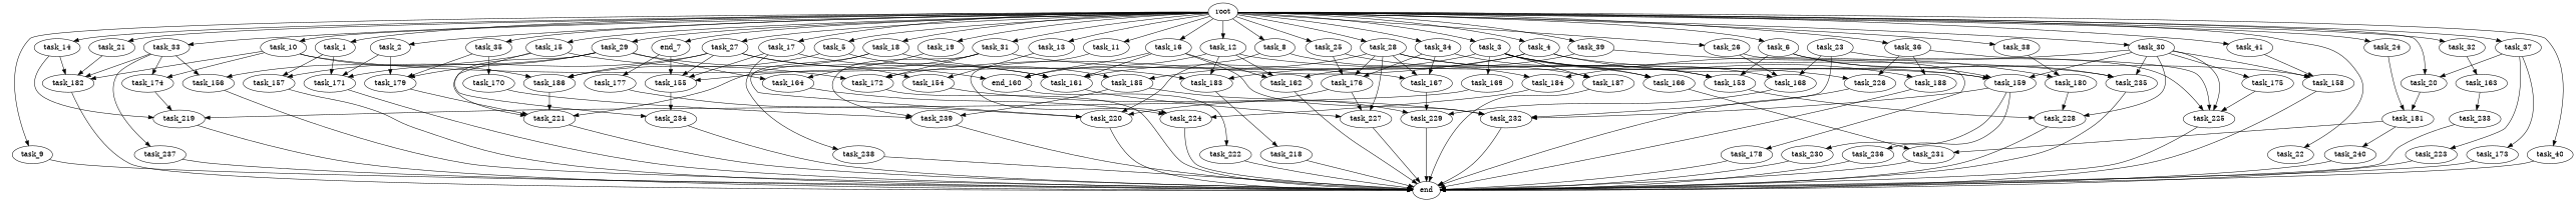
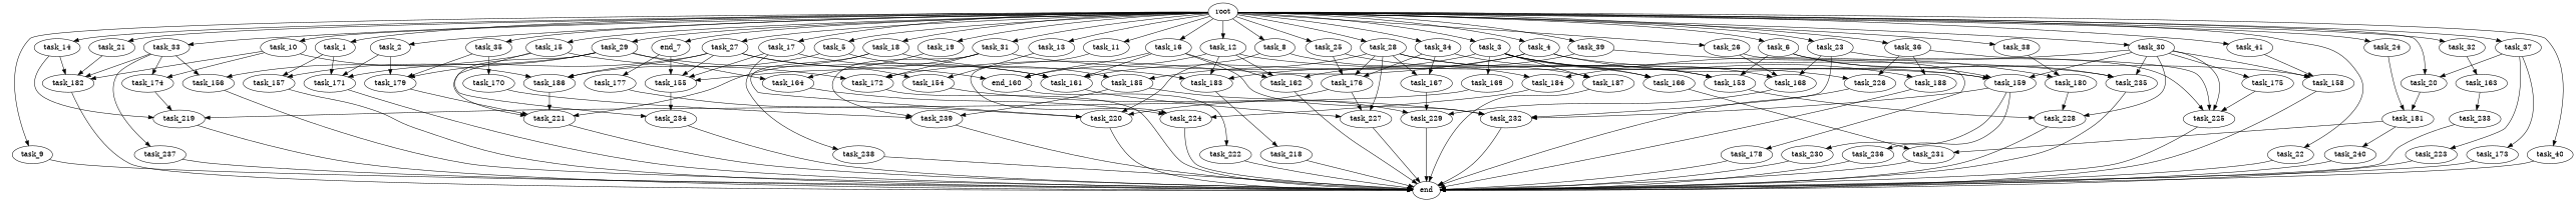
  digraph {
    root
    task_1
    task_2
    task_3
    task_4
    task_5
    task_6
    n8 [label=end_7]
    task_8
    task_9
    task_10
    task_11
    task_12
    task_13
    task_14
    task_15
    task_16
    task_17
    task_18
    task_19
    task_20
    task_21
    task_22
    task_23
    task_24
    task_25
    task_26
    task_27
    task_28
    task_29
    task_30
    task_31
    task_32
    task_33
    task_34
    task_35
    task_36
    task_37
    task_38
    task_39
    task_40
    task_41
    task_157
    task_171
    task_179
    task_161
    task_166
    task_168
    task_169
    task_187
    task_188
    task_226
    task_158
    task_159
    task_172
    task_183
    task_185
    task_186
    task_153
    task_235
    task_155
    task_177
    task_184
    task_220
    end
    task_167
    task_174
    task_182
    task_224
    n70 [label=end_160]
    task_162
    task_154
    task_219
    task_156
    task_234
    task_232
    task_238
    task_221
    task_164
    task_181
    task_225
    task_176
    task_178
    task_227
    task_175
    task_228
    task_239
    task_163
    task_237
    task_170
    task_173
    task_223
    task_180
    task_231
    task_229
    task_230
    task_236
    task_218
    task_222
    task_240
    task_233
    root -> task_1
    root -> task_2
    root -> task_3
    root -> task_4
    root -> task_5
    root -> task_6
    root -> n8
    root -> task_8
    root -> task_9
    root -> task_10
    root -> task_11
    root -> task_12
    root -> task_13
    root -> task_14
    root -> task_15
    root -> task_16
    root -> task_17
    root -> task_18
    root -> task_19
    root -> task_20
    root -> task_21
    root -> task_22
+   root -> task_23
    root -> task_24
    root -> task_25
    root -> task_26
    root -> task_27
    root -> task_28
    root -> task_29
    root -> task_30
    root -> task_31
    root -> task_32
    root -> task_33
    root -> task_34
    root -> task_35
    root -> task_36
    root -> task_37
    root -> task_38
    root -> task_39
    root -> task_40
    root -> task_41
    task_1 -> task_157
    task_1 -> task_171
    task_2 -> task_171
    task_2 -> task_179
    task_3 -> task_161
    task_3 -> task_166
    task_3 -> task_168
    task_3 -> task_169
    task_3 -> task_187
    task_3 -> task_188
    task_3 -> task_226
    task_4 -> task_158
    task_4 -> task_159
    task_4 -> task_172
    task_4 -> task_183
    task_5 -> task_185
    task_5 -> task_186
    task_6 -> task_159
    task_6 -> task_153
    task_6 -> task_235
    n8 -> task_155
    n8 -> task_177
    task_8 -> task_184
    task_8 -> task_220
    task_9 -> end
    task_10 -> task_186
-   task_10 -> task_167
    task_10 -> task_174
    task_10 -> task_182
    task_11 -> task_224
    task_12 -> task_159
    task_12 -> task_183
    task_12 -> n70
    task_12 -> task_162
    task_13 -> task_154
    task_14 -> task_182
    task_14 -> task_219
    task_15 -> task_172
    task_15 -> task_156
    task_15 -> task_234
    task_16 -> task_161
    task_16 -> n70
    task_16 -> task_162
    task_16 -> task_232
    task_17 -> task_161
    task_17 -> task_155
    task_17 -> task_238
    task_18 -> task_183
    task_18 -> task_220
    task_18 -> task_221
    task_19 -> task_164
    task_20 -> task_181
    task_21 -> task_182
+   task_22 -> end
    task_23 -> task_168
    task_23 -> task_232
    task_23 -> task_225
    task_24 -> task_181
    task_25 -> task_187
    task_25 -> task_176
    task_26 -> task_168
    task_26 -> task_178
    task_27 -> task_171
    task_27 -> task_186
    task_27 -> task_155
    task_27 -> n70
    task_27 -> task_154
    task_28 -> task_166
    task_28 -> task_185
    task_28 -> task_153
    task_28 -> task_167
    task_28 -> task_176
    task_28 -> task_227
    task_29 -> task_157
    task_29 -> task_179
    task_29 -> task_161
    task_29 -> task_221
    task_29 -> task_164
    task_30 -> task_158
    task_30 -> task_159
    task_30 -> task_235
    task_30 -> task_184
    task_30 -> task_225
    task_30 -> task_175
    task_30 -> task_228
    task_31 -> task_172
    task_31 -> task_235
    task_31 -> task_155
    task_31 -> task_239
    task_32 -> task_163
    task_33 -> task_174
    task_33 -> task_182
    task_33 -> task_156
    task_33 -> task_237
    task_34 -> task_153
    task_34 -> task_167
    task_34 -> task_176
    task_35 -> task_179
    task_35 -> task_170
    task_36 -> task_188
    task_36 -> task_226
    task_36 -> task_225
    task_37 -> task_20
    task_37 -> task_173
    task_37 -> task_223
    task_38 -> task_180
    task_39 -> task_162
    task_39 -> task_180
    task_40 -> end
    task_41 -> task_158
    task_157 -> end
    task_171 -> end
    task_179 -> task_221
    task_161 -> task_227
    task_166 -> task_231
    task_168 -> task_229
    task_169 -> task_219
    task_187 -> end
    task_188 -> end
    task_226 -> end
    task_158 -> end
    task_159 -> task_232
    task_159 -> task_230
    task_159 -> task_236
    task_172 -> end
    task_183 -> task_218
    task_185 -> task_239
    task_185 -> task_229
    task_186 -> task_221
    task_153 -> task_228
    task_235 -> end
    task_155 -> task_234
    task_177 -> task_220
    task_184 -> task_224
    task_220 -> end
    task_167 -> task_229
    task_174 -> task_219
    task_182 -> end
    task_224 -> end
    n70 -> task_222
    task_162 -> end
    task_154 -> task_232
    task_219 -> end
    task_156 -> end
    task_234 -> end
    task_232 -> end
    task_238 -> end
    task_221 -> end
    task_164 -> task_224
    task_181 -> task_231
    task_181 -> task_240
    task_225 -> end
    task_176 -> task_220
    task_176 -> task_227
    task_178 -> end
    task_227 -> end
    task_175 -> task_225
    task_228 -> end
    task_239 -> end
    task_163 -> task_233
    task_237 -> end
    task_170 -> task_239
    task_173 -> end
    task_223 -> end
    task_180 -> task_228
    task_231 -> end
    task_229 -> end
    task_230 -> end
    task_236 -> end
    task_218 -> end
    task_222 -> end
    task_240 -> end
    task_233 -> end
  }
